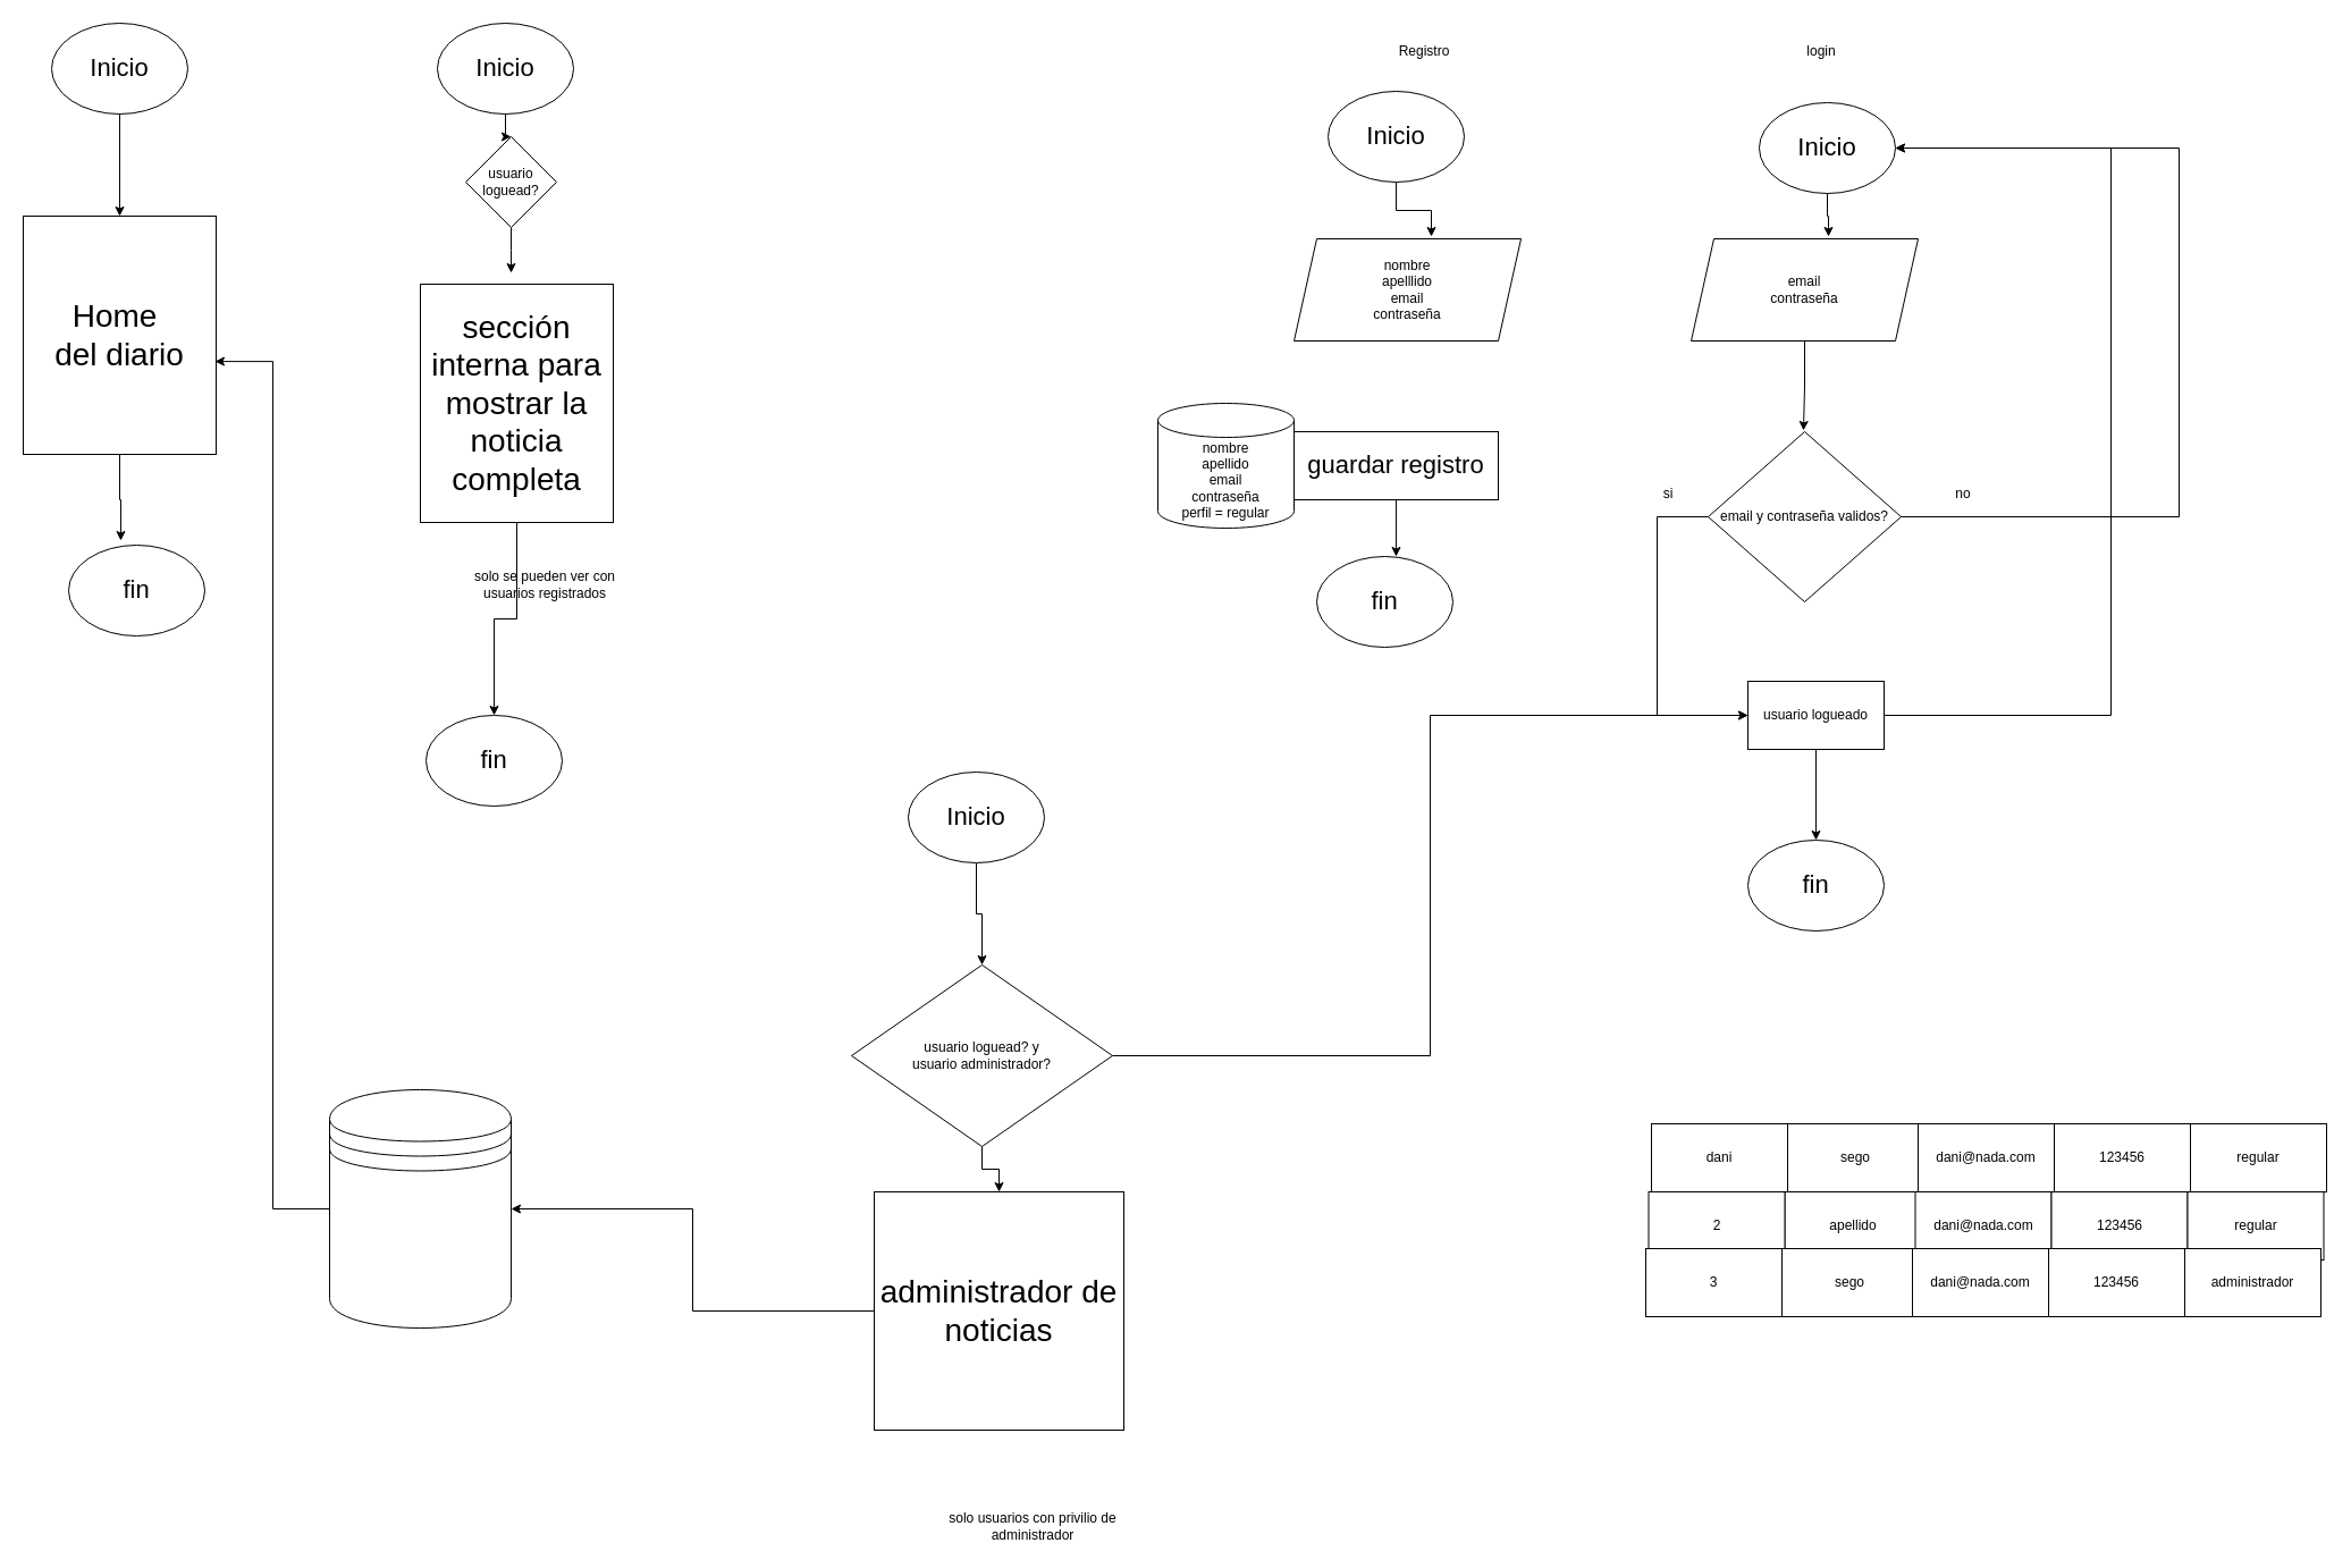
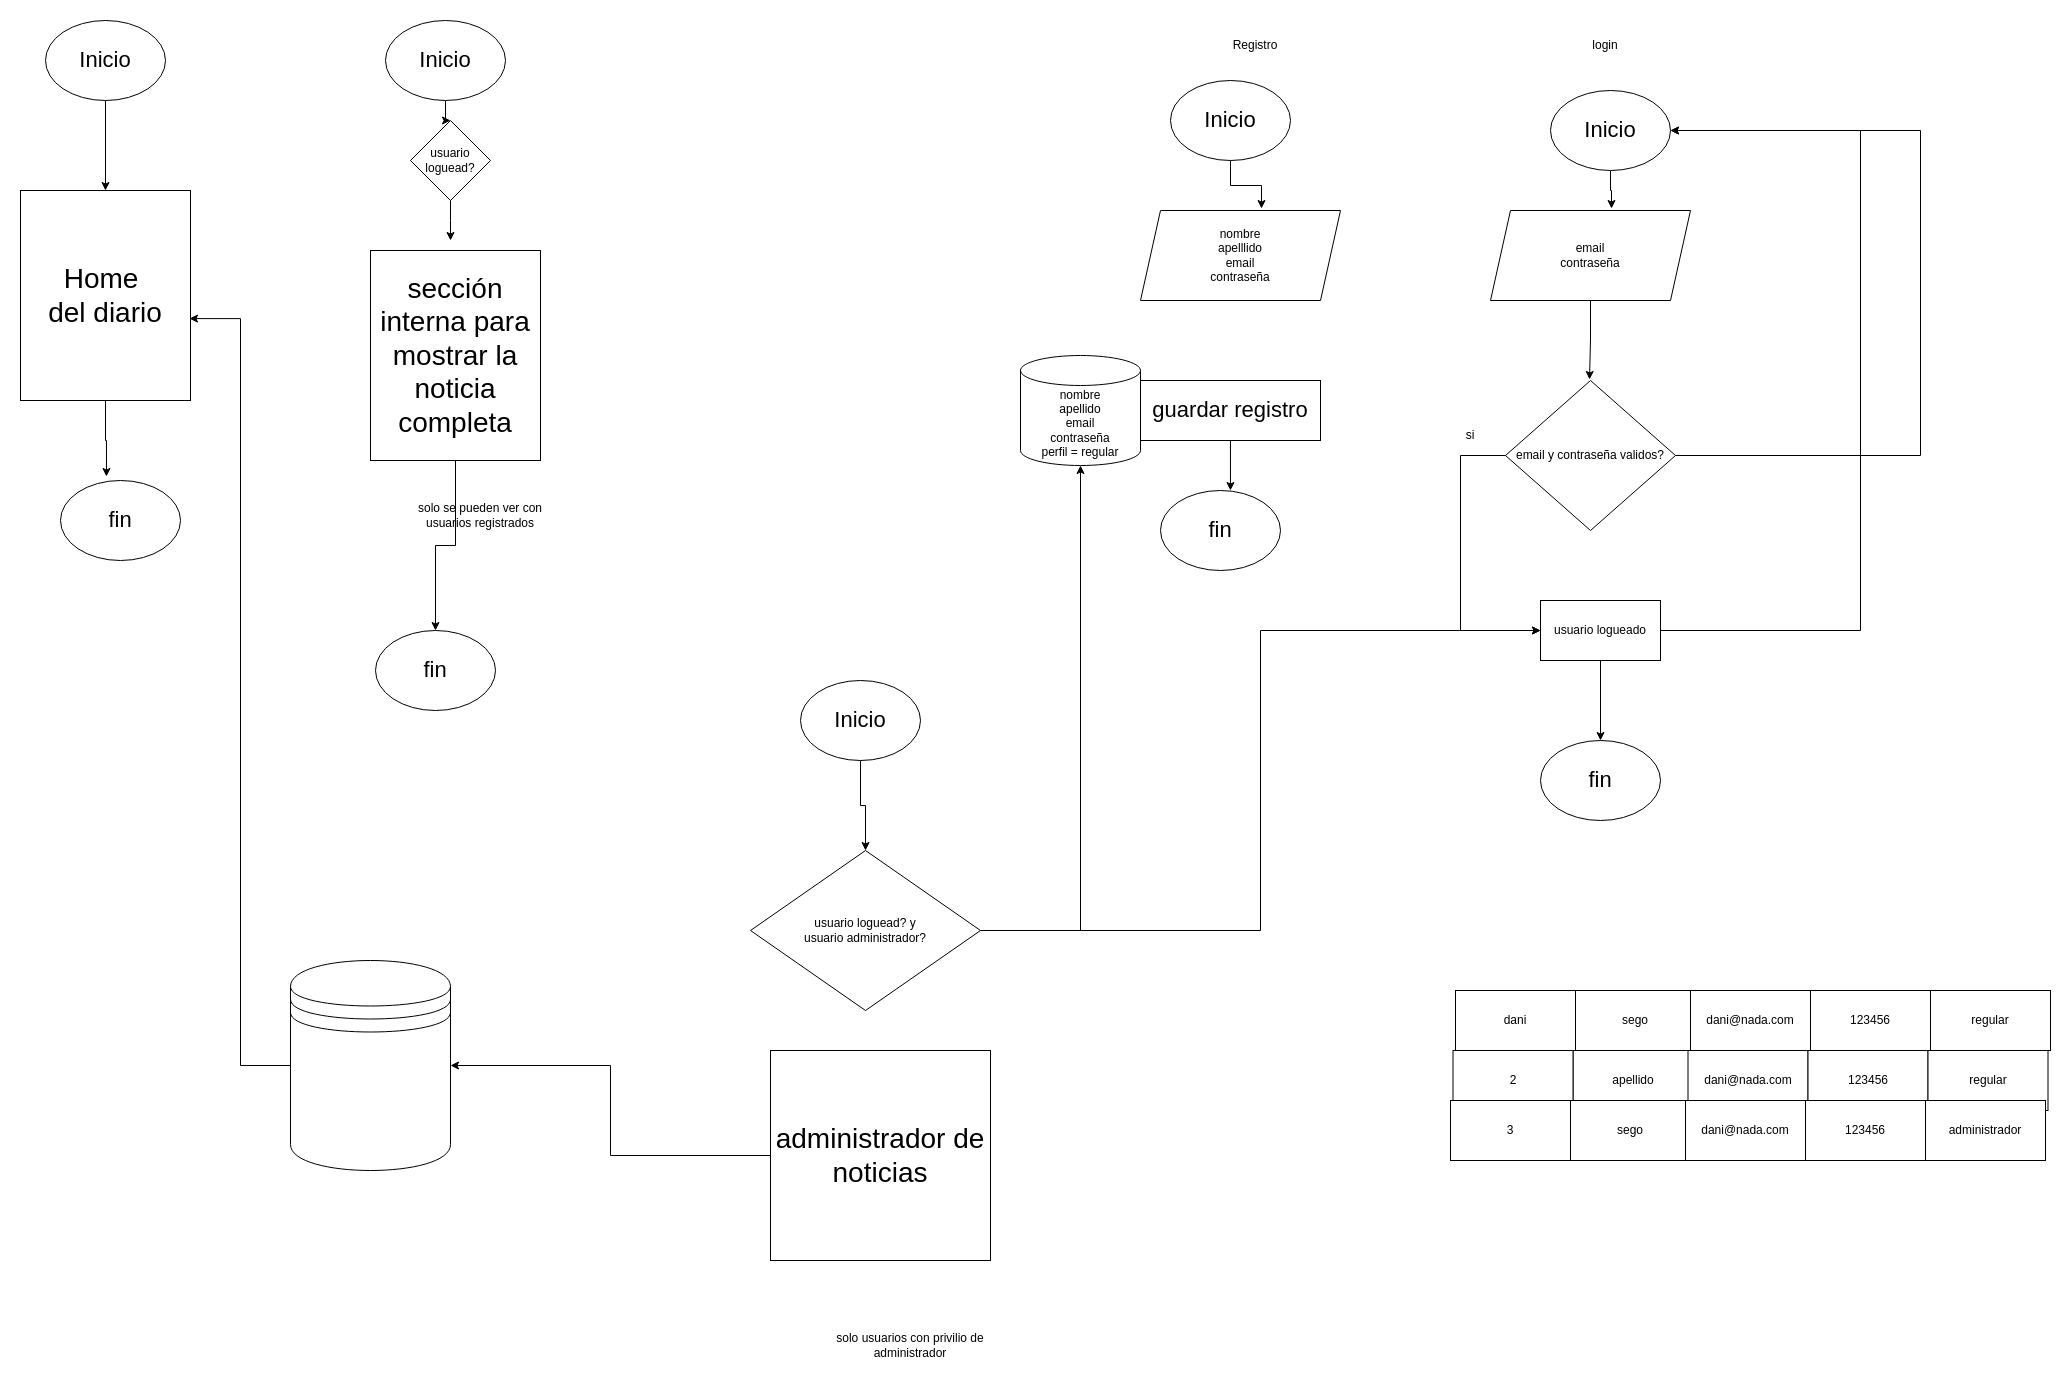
  <mxCell id="0" />
  <mxCell id="1" parent="0" />
  <mxCell id="2" style="edgeStyle=orthogonalEdgeStyle;rounded=0;orthogonalLoop=1;jettySize=auto;html=1;entryX=0.383;entryY=-0.05;entryDx=0;entryDy=0;entryPerimeter=0;" parent="1" source="3" target="33" edge="1"><mxGeometry relative="1" as="geometry" /></mxCell>
  <mxCell id="3" value="Home&amp;nbsp;&lt;br&gt;del diario" style="rounded=0;whiteSpace=wrap;html=1;fontSize=28;" parent="1" vertex="1"><mxGeometry x="20" y="190" width="170" height="210" as="geometry" /></mxCell>
  <mxCell id="4" style="edgeStyle=orthogonalEdgeStyle;rounded=0;orthogonalLoop=1;jettySize=auto;html=1;entryX=0.5;entryY=0;entryDx=0;entryDy=0;" parent="1" source="5" target="36" edge="1"><mxGeometry relative="1" as="geometry" /></mxCell>
  <mxCell id="5" value="sección interna para mostrar la noticia completa" style="rounded=0;whiteSpace=wrap;html=1;fontSize=28;" parent="1" vertex="1"><mxGeometry x="370" y="250" width="170" height="210" as="geometry" /></mxCell>
  <mxCell id="6" value="solo se pueden ver con usuarios registrados" style="text;html=1;strokeColor=none;fillColor=none;align=center;verticalAlign=middle;whiteSpace=wrap;rounded=0;" parent="1" vertex="1"><mxGeometry x="400" y="500" width="160" height="30" as="geometry" /></mxCell>
  <mxCell id="7" style="edgeStyle=orthogonalEdgeStyle;rounded=0;orthogonalLoop=1;jettySize=auto;html=1;entryX=1;entryY=0.5;entryDx=0;entryDy=0;" parent="1" source="8" target="45" edge="1"><mxGeometry relative="1" as="geometry" /></mxCell>
  <mxCell id="8" value="administrador de noticias" style="rounded=0;whiteSpace=wrap;html=1;fontSize=28;" parent="1" vertex="1"><mxGeometry x="770" y="1050" width="220" height="210" as="geometry" /></mxCell>
  <mxCell id="9" value="solo usuarios con privilio de administrador" style="text;html=1;strokeColor=none;fillColor=none;align=center;verticalAlign=middle;whiteSpace=wrap;rounded=0;" parent="1" vertex="1"><mxGeometry x="830" y="1330" width="160" height="30" as="geometry" /></mxCell>
  <mxCell id="10" style="edgeStyle=orthogonalEdgeStyle;rounded=0;orthogonalLoop=1;jettySize=auto;html=1;entryX=0.605;entryY=-0.022;entryDx=0;entryDy=0;entryPerimeter=0;" parent="1" source="11" target="13" edge="1"><mxGeometry relative="1" as="geometry" /></mxCell>
  <mxCell id="11" value="Inicio" style="ellipse;whiteSpace=wrap;html=1;fontSize=22;" parent="1" vertex="1"><mxGeometry x="1170" y="80" width="120" height="80" as="geometry" /></mxCell>
  <mxCell id="12" value="Registro" style="text;html=1;strokeColor=none;fillColor=none;align=center;verticalAlign=middle;whiteSpace=wrap;rounded=0;" parent="1" vertex="1"><mxGeometry x="1225" y="30" width="60" height="30" as="geometry" /></mxCell>
  <mxCell id="13" value="nombre&lt;br&gt;apelllido&lt;br&gt;email&lt;br&gt;contraseña" style="shape=parallelogram;perimeter=parallelogramPerimeter;whiteSpace=wrap;html=1;fixedSize=1;" parent="1" vertex="1"><mxGeometry x="1140" y="210" width="200" height="90" as="geometry" /></mxCell>
  <mxCell id="14" style="edgeStyle=orthogonalEdgeStyle;rounded=0;orthogonalLoop=1;jettySize=auto;html=1;entryX=0.583;entryY=0;entryDx=0;entryDy=0;entryPerimeter=0;" parent="1" source="15" target="21" edge="1"><mxGeometry relative="1" as="geometry" /></mxCell>
  <mxCell id="15" value="guardar registro" style="rounded=0;whiteSpace=wrap;html=1;fontSize=22;" parent="1" vertex="1"><mxGeometry x="1140" y="380" width="180" height="60" as="geometry" /></mxCell>
  <mxCell id="16" style="edgeStyle=orthogonalEdgeStyle;rounded=0;orthogonalLoop=1;jettySize=auto;html=1;entryX=0.605;entryY=-0.022;entryDx=0;entryDy=0;entryPerimeter=0;" parent="1" source="17" target="20" edge="1"><mxGeometry relative="1" as="geometry" /></mxCell>
  <mxCell id="17" value="Inicio" style="ellipse;whiteSpace=wrap;html=1;fontSize=22;" parent="1" vertex="1"><mxGeometry x="1550" y="90" width="120" height="80" as="geometry" /></mxCell>
  <mxCell id="18" value="login" style="text;html=1;strokeColor=none;fillColor=none;align=center;verticalAlign=middle;whiteSpace=wrap;rounded=0;" parent="1" vertex="1"><mxGeometry x="1575" y="30" width="60" height="30" as="geometry" /></mxCell>
  <mxCell id="19" style="edgeStyle=orthogonalEdgeStyle;rounded=0;orthogonalLoop=1;jettySize=auto;html=1;entryX=0.55;entryY=-0.017;entryDx=0;entryDy=0;entryPerimeter=0;" parent="1" source="20" edge="1"><mxGeometry relative="1" as="geometry"><mxPoint x="1589" y="378.98" as="targetPoint" /></mxGeometry></mxCell>
  <mxCell id="20" value="email&lt;br&gt;contraseña" style="shape=parallelogram;perimeter=parallelogramPerimeter;whiteSpace=wrap;html=1;fixedSize=1;" parent="1" vertex="1"><mxGeometry x="1490" y="210" width="200" height="90" as="geometry" /></mxCell>
  <mxCell id="21" value="fin" style="ellipse;whiteSpace=wrap;html=1;fontSize=22;" parent="1" vertex="1"><mxGeometry x="1160" y="490" width="120" height="80" as="geometry" /></mxCell>
  <mxCell id="22" style="edgeStyle=orthogonalEdgeStyle;rounded=0;orthogonalLoop=1;jettySize=auto;html=1;entryX=0;entryY=0.5;entryDx=0;entryDy=0;" parent="1" source="24" target="27" edge="1"><mxGeometry relative="1" as="geometry"><Array as="points"><mxPoint x="1460" y="455" /><mxPoint x="1460" y="630" /></Array></mxGeometry></mxCell>
  <mxCell id="23" style="edgeStyle=orthogonalEdgeStyle;rounded=0;orthogonalLoop=1;jettySize=auto;html=1;entryX=1;entryY=0.5;entryDx=0;entryDy=0;" parent="1" source="24" target="17" edge="1"><mxGeometry relative="1" as="geometry"><Array as="points"><mxPoint x="1920" y="455" /><mxPoint x="1920" y="130" /></Array></mxGeometry></mxCell>
  <mxCell id="24" value="email y contraseña validos?" style="rhombus;whiteSpace=wrap;html=1;" parent="1" vertex="1"><mxGeometry x="1505" y="380" width="170" height="150" as="geometry" /></mxCell>
  <mxCell id="25" style="edgeStyle=orthogonalEdgeStyle;rounded=0;orthogonalLoop=1;jettySize=auto;html=1;entryX=0.5;entryY=0;entryDx=0;entryDy=0;" parent="1" source="27" target="28" edge="1"><mxGeometry relative="1" as="geometry" /></mxCell>
  <mxCell id="26" style="edgeStyle=orthogonalEdgeStyle;rounded=0;orthogonalLoop=1;jettySize=auto;html=1;entryX=1;entryY=0.5;entryDx=0;entryDy=0;" parent="1" source="27" target="17" edge="1"><mxGeometry relative="1" as="geometry"><Array as="points"><mxPoint x="1860" y="630" /><mxPoint x="1860" y="130" /></Array></mxGeometry></mxCell>
  <mxCell id="27" value="usuario logueado" style="rounded=0;whiteSpace=wrap;html=1;" parent="1" vertex="1"><mxGeometry x="1540" y="600" width="120" height="60" as="geometry" /></mxCell>
  <mxCell id="28" value="fin" style="ellipse;whiteSpace=wrap;html=1;fontSize=22;" parent="1" vertex="1"><mxGeometry x="1540" y="740" width="120" height="80" as="geometry" /></mxCell>
  <mxCell id="29" value="si" style="text;html=1;strokeColor=none;fillColor=none;align=center;verticalAlign=middle;whiteSpace=wrap;rounded=0;" parent="1" vertex="1"><mxGeometry x="1440" y="420" width="60" height="30" as="geometry" /></mxCell>
- <mxCell id="30" value="no" style="text;html=1;strokeColor=none;fillColor=none;align=center;verticalAlign=middle;whiteSpace=wrap;rounded=0;" parent="1" vertex="1"><mxGeometry x="1700" y="420" width="60" height="30" as="geometry" /></mxCell>
  <mxCell id="31" style="edgeStyle=orthogonalEdgeStyle;rounded=0;orthogonalLoop=1;jettySize=auto;html=1;entryX=0.5;entryY=0;entryDx=0;entryDy=0;" parent="1" source="32" target="3" edge="1"><mxGeometry relative="1" as="geometry" /></mxCell>
  <mxCell id="32" value="Inicio" style="ellipse;whiteSpace=wrap;html=1;fontSize=22;" parent="1" vertex="1"><mxGeometry x="45" y="20" width="120" height="80" as="geometry" /></mxCell>
  <mxCell id="33" value="fin" style="ellipse;whiteSpace=wrap;html=1;fontSize=22;" parent="1" vertex="1"><mxGeometry x="60" y="480" width="120" height="80" as="geometry" /></mxCell>
  <mxCell id="34" style="edgeStyle=orthogonalEdgeStyle;rounded=0;orthogonalLoop=1;jettySize=auto;html=1;" parent="1" source="35" target="38" edge="1"><mxGeometry relative="1" as="geometry" /></mxCell>
  <mxCell id="35" value="Inicio" style="ellipse;whiteSpace=wrap;html=1;fontSize=22;" parent="1" vertex="1"><mxGeometry x="385" y="20" width="120" height="80" as="geometry" /></mxCell>
  <mxCell id="36" value="fin" style="ellipse;whiteSpace=wrap;html=1;fontSize=22;" parent="1" vertex="1"><mxGeometry x="375" y="630" width="120" height="80" as="geometry" /></mxCell>
  <mxCell id="37" style="edgeStyle=orthogonalEdgeStyle;rounded=0;orthogonalLoop=1;jettySize=auto;html=1;" parent="1" source="38" edge="1"><mxGeometry relative="1" as="geometry"><mxPoint x="450" y="240" as="targetPoint" /></mxGeometry></mxCell>
  <mxCell id="38" value="usuario loguead?" style="rhombus;whiteSpace=wrap;html=1;" parent="1" vertex="1"><mxGeometry x="410" y="120" width="80" height="80" as="geometry" /></mxCell>
  <mxCell id="39" style="edgeStyle=orthogonalEdgeStyle;rounded=0;orthogonalLoop=1;jettySize=auto;html=1;" parent="1" source="40" target="43" edge="1"><mxGeometry relative="1" as="geometry" /></mxCell>
  <mxCell id="40" value="Inicio" style="ellipse;whiteSpace=wrap;html=1;fontSize=22;" parent="1" vertex="1"><mxGeometry x="800" y="680" width="120" height="80" as="geometry" /></mxCell>
  <mxCell id="41" style="edgeStyle=orthogonalEdgeStyle;rounded=0;orthogonalLoop=1;jettySize=auto;html=1;entryX=0;entryY=0.5;entryDx=0;entryDy=0;" parent="1" source="43" target="27" edge="1"><mxGeometry relative="1" as="geometry" /></mxCell>
- <mxCell id="42" style="edgeStyle=orthogonalEdgeStyle;rounded=0;orthogonalLoop=1;jettySize=auto;html=1;" parent="1" source="43" target="8" edge="1"><mxGeometry relative="1" as="geometry" /></mxCell>
+ <mxCell id="42" style="edgeStyle=orthogonalEdgeStyle;rounded=0;orthogonalLoop=1;jettySize=auto;html=1;" parent="1" source="43" target="46" edge="1"><mxGeometry relative="1" as="geometry" /></mxCell>
  <mxCell id="43" value="usuario loguead? y &lt;br&gt;usuario administrador?" style="rhombus;whiteSpace=wrap;html=1;" parent="1" vertex="1"><mxGeometry x="750" y="850" width="230" height="160" as="geometry" /></mxCell>
  <mxCell id="44" style="edgeStyle=orthogonalEdgeStyle;rounded=0;orthogonalLoop=1;jettySize=auto;html=1;entryX=0.994;entryY=0.61;entryDx=0;entryDy=0;entryPerimeter=0;" parent="1" source="45" target="3" edge="1"><mxGeometry relative="1" as="geometry" /></mxCell>
  <mxCell id="45" value="" style="shape=datastore;whiteSpace=wrap;html=1;" parent="1" vertex="1"><mxGeometry x="290" y="960" width="160" height="210" as="geometry" /></mxCell>
  <mxCell id="46" value="nombre&lt;br&gt;apellido&lt;br&gt;email&lt;br&gt;contraseña&lt;br&gt;perfil = regular" style="shape=cylinder3;whiteSpace=wrap;html=1;boundedLbl=1;backgroundOutline=1;size=15;" parent="1" vertex="1"><mxGeometry x="1020" y="355" width="120" height="110" as="geometry" /></mxCell>
  <mxCell id="47" value="sego" style="rounded=0;whiteSpace=wrap;html=1;" parent="1" vertex="1"><mxGeometry x="1575" y="990" width="120" height="60" as="geometry" /></mxCell>
  <mxCell id="48" value="dani@nada.com" style="rounded=0;whiteSpace=wrap;html=1;" parent="1" vertex="1"><mxGeometry x="1690" y="990" width="120" height="60" as="geometry" /></mxCell>
  <mxCell id="49" value="123456" style="rounded=0;whiteSpace=wrap;html=1;" parent="1" vertex="1"><mxGeometry x="1810" y="990" width="120" height="60" as="geometry" /></mxCell>
  <mxCell id="50" value="regular" style="rounded=0;whiteSpace=wrap;html=1;" parent="1" vertex="1"><mxGeometry x="1930" y="990" width="120" height="60" as="geometry" /></mxCell>
  <mxCell id="51" value="dani" style="rounded=0;whiteSpace=wrap;html=1;" parent="1" vertex="1"><mxGeometry x="1455" y="990" width="120" height="60" as="geometry" /></mxCell>
  <mxCell id="52" value="apellido" style="rounded=0;whiteSpace=wrap;html=1;" parent="1" vertex="1"><mxGeometry x="1572.5" y="1050" width="120" height="60" as="geometry" /></mxCell>
  <mxCell id="53" value="dani@nada.com" style="rounded=0;whiteSpace=wrap;html=1;" parent="1" vertex="1"><mxGeometry x="1687.5" y="1050" width="120" height="60" as="geometry" /></mxCell>
  <mxCell id="54" value="123456" style="rounded=0;whiteSpace=wrap;html=1;" parent="1" vertex="1"><mxGeometry x="1807.5" y="1050" width="120" height="60" as="geometry" /></mxCell>
  <mxCell id="55" value="regular" style="rounded=0;whiteSpace=wrap;html=1;" parent="1" vertex="1"><mxGeometry x="1927.5" y="1050" width="120" height="60" as="geometry" /></mxCell>
  <mxCell id="56" value="2" style="rounded=0;whiteSpace=wrap;html=1;" parent="1" vertex="1"><mxGeometry x="1452.5" y="1050" width="120" height="60" as="geometry" /></mxCell>
  <mxCell id="57" value="sego" style="rounded=0;whiteSpace=wrap;html=1;" parent="1" vertex="1"><mxGeometry x="1570" y="1100" width="120" height="60" as="geometry" /></mxCell>
  <mxCell id="58" value="dani@nada.com" style="rounded=0;whiteSpace=wrap;html=1;" parent="1" vertex="1"><mxGeometry x="1685" y="1100" width="120" height="60" as="geometry" /></mxCell>
  <mxCell id="59" value="123456" style="rounded=0;whiteSpace=wrap;html=1;" parent="1" vertex="1"><mxGeometry x="1805" y="1100" width="120" height="60" as="geometry" /></mxCell>
  <mxCell id="60" value="administrador" style="rounded=0;whiteSpace=wrap;html=1;" parent="1" vertex="1"><mxGeometry x="1925" y="1100" width="120" height="60" as="geometry" /></mxCell>
  <mxCell id="61" value="3" style="rounded=0;whiteSpace=wrap;html=1;" parent="1" vertex="1"><mxGeometry x="1450" y="1100" width="120" height="60" as="geometry" /></mxCell>
